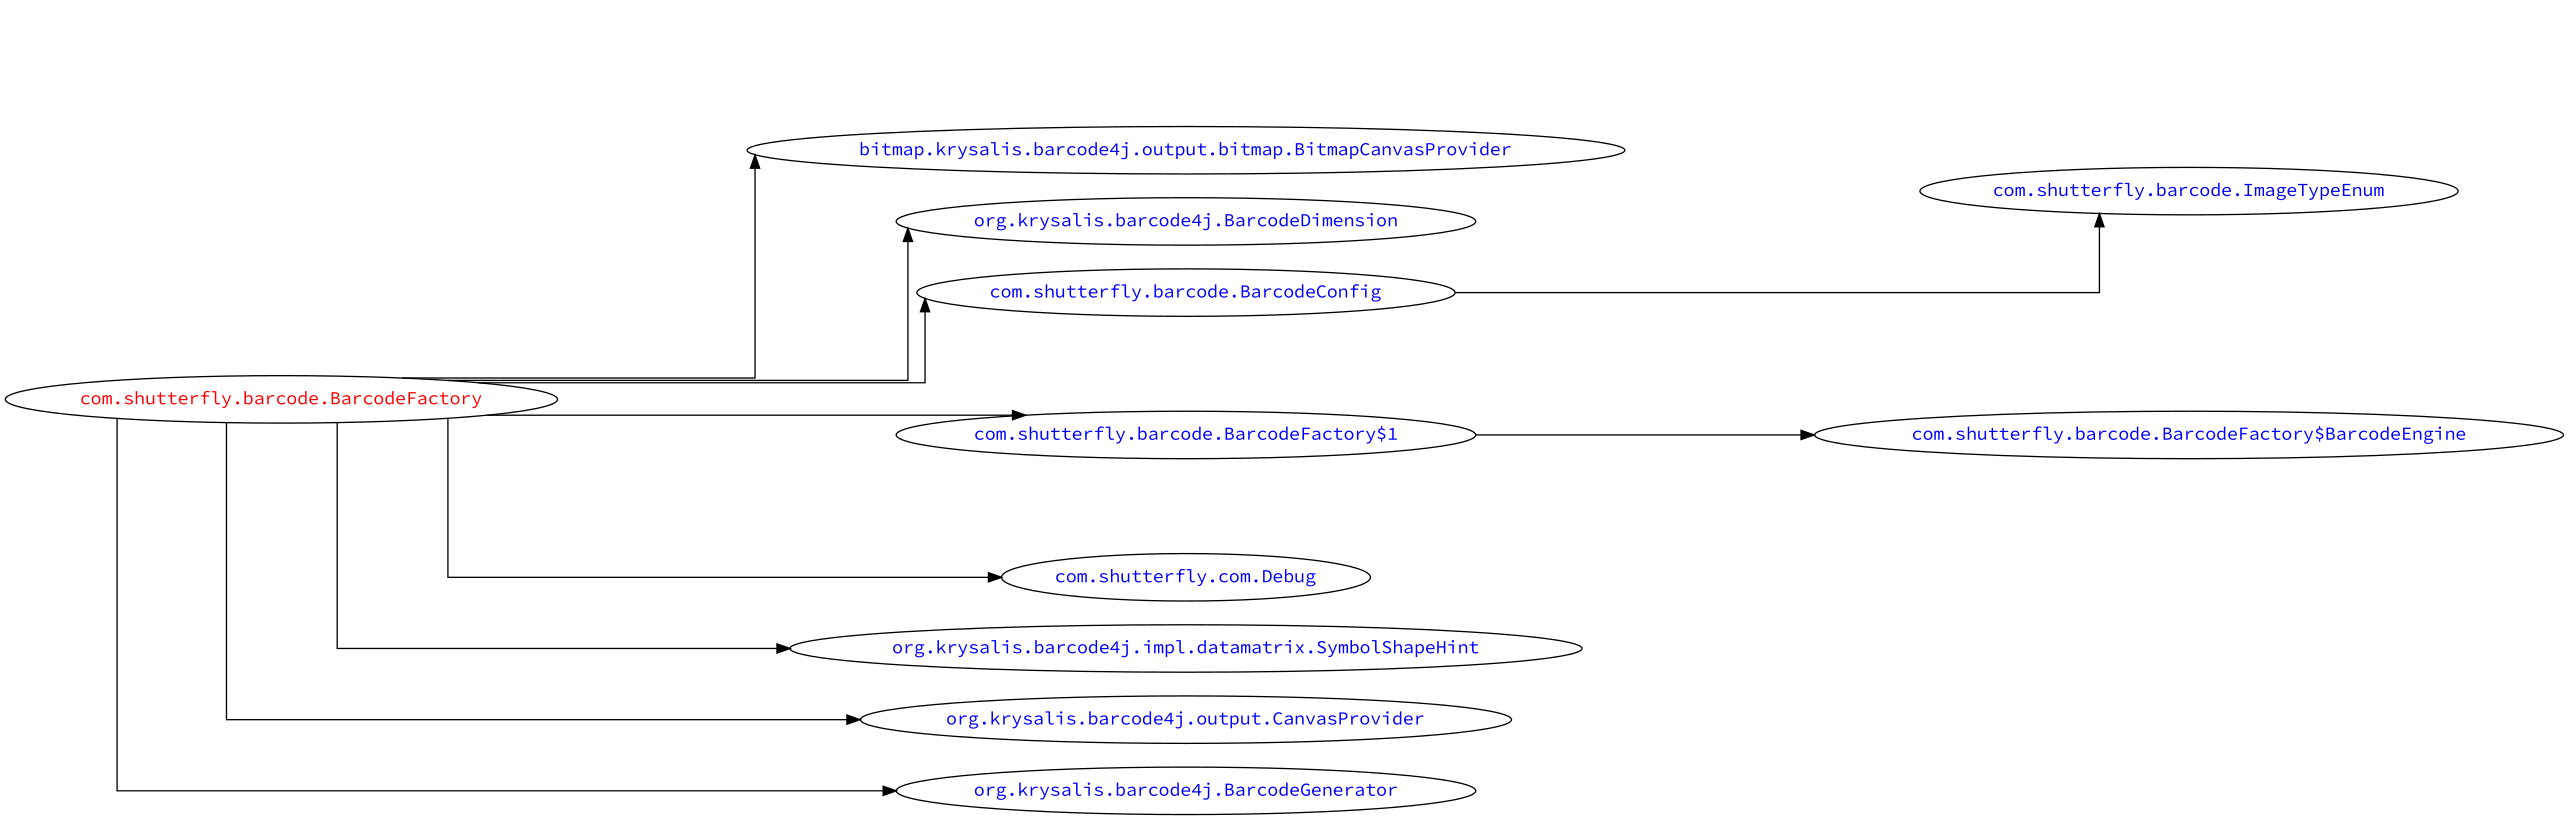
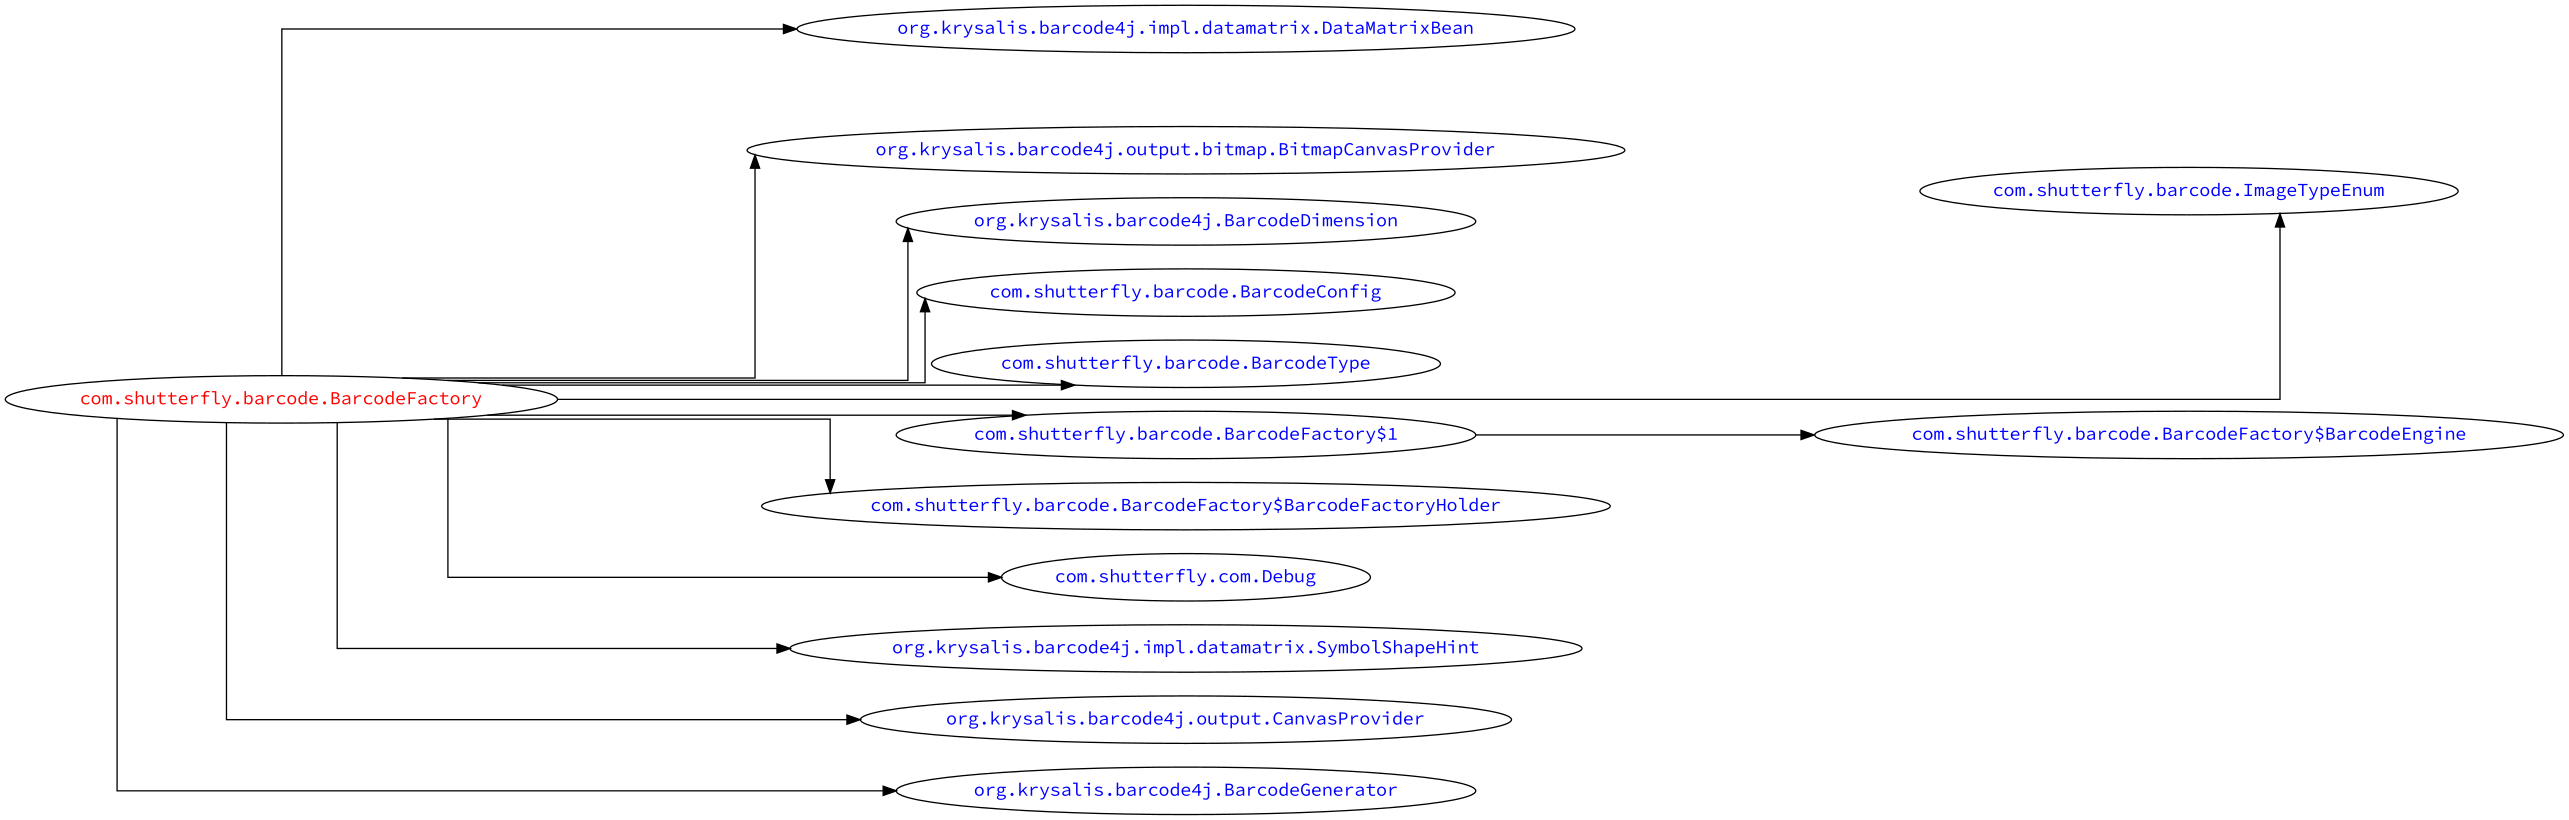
  digraph {
    concentrate=true
    fontname="Source Code Pro"
    rankdir=LR
    ranksep=2.0
    splines=ortho
    node [fontcolor=blue fontname="Source Code Pro"]
    edge [fontname="Source Code Pro"]
    "com.shutterfly.barcode.BarcodeFactory" [fontcolor=red]
+   "org.krysalis.barcode4j.impl.datamatrix.DataMatrixBean"
    "com.shutterfly.barcode.ImageTypeEnum"
-   "org.krysalis.barcode4j.output.bitmap.BitmapCanvasProvider" [label="bitmap.krysalis.barcode4j.output.bitmap.BitmapCanvasProvider"]
+   "org.krysalis.barcode4j.output.bitmap.BitmapCanvasProvider"
    "org.krysalis.barcode4j.BarcodeDimension"
    "com.shutterfly.barcode.BarcodeConfig"
+   "com.shutterfly.barcode.BarcodeType"
    "com.shutterfly.barcode.BarcodeFactory$1"
+   "com.shutterfly.barcode.BarcodeFactory$BarcodeFactoryHolder"
    n10 [label="com.shutterfly.com.Debug"]
    "org.krysalis.barcode4j.impl.datamatrix.SymbolShapeHint"
    "org.krysalis.barcode4j.output.CanvasProvider"
    "org.krysalis.barcode4j.BarcodeGenerator"
    "com.shutterfly.barcode.BarcodeFactory$BarcodeEngine"
-   "com.shutterfly.barcode.BarcodeConfig" -> "com.shutterfly.barcode.ImageTypeEnum"
+   "com.shutterfly.barcode.BarcodeFactory" -> "org.krysalis.barcode4j.impl.datamatrix.DataMatrixBean"
+   "com.shutterfly.barcode.BarcodeFactory" -> "com.shutterfly.barcode.ImageTypeEnum"
    "com.shutterfly.barcode.BarcodeFactory" -> "org.krysalis.barcode4j.output.bitmap.BitmapCanvasProvider"
    "com.shutterfly.barcode.BarcodeFactory" -> "org.krysalis.barcode4j.BarcodeDimension"
    "com.shutterfly.barcode.BarcodeFactory" -> "com.shutterfly.barcode.BarcodeConfig"
+   "com.shutterfly.barcode.BarcodeFactory" -> "com.shutterfly.barcode.BarcodeType"
    "com.shutterfly.barcode.BarcodeFactory" -> "com.shutterfly.barcode.BarcodeFactory$1"
+   "com.shutterfly.barcode.BarcodeFactory" -> "com.shutterfly.barcode.BarcodeFactory$BarcodeFactoryHolder"
    "com.shutterfly.barcode.BarcodeFactory" -> n10
    "com.shutterfly.barcode.BarcodeFactory" -> "org.krysalis.barcode4j.impl.datamatrix.SymbolShapeHint"
    "com.shutterfly.barcode.BarcodeFactory" -> "org.krysalis.barcode4j.output.CanvasProvider"
    "com.shutterfly.barcode.BarcodeFactory" -> "org.krysalis.barcode4j.BarcodeGenerator"
    "com.shutterfly.barcode.BarcodeFactory$1" -> "com.shutterfly.barcode.BarcodeFactory$BarcodeEngine"
  }
